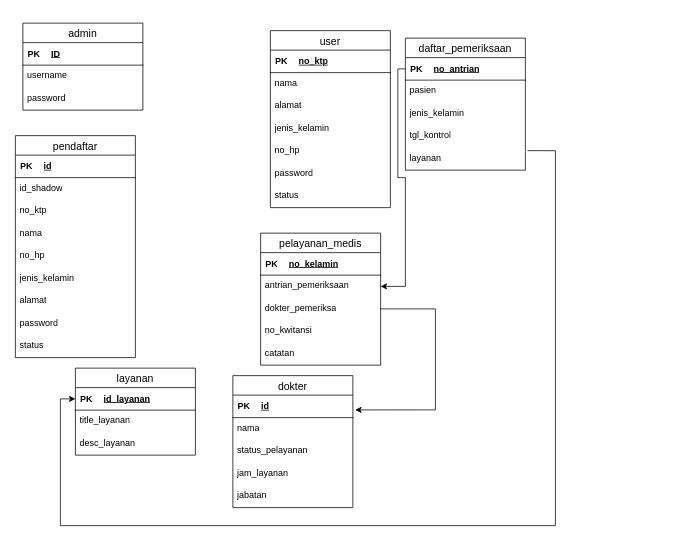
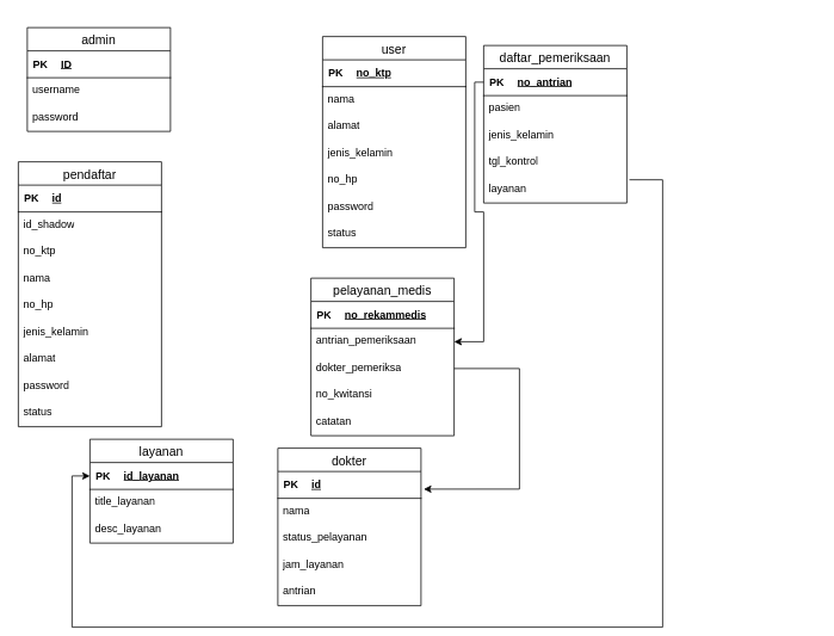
  <mxCell id="0" />
  <mxCell id="1" parent="0" />
  <mxCell id="2" value="" style="group" connectable="0" vertex="1" parent="1"><mxGeometry x="30" y="20" width="880" height="646" as="geometry" /></mxCell>
  <mxCell id="3" value="admin" style="swimlane;fontStyle=0;childLayout=stackLayout;horizontal=1;startSize=26;horizontalStack=0;resizeParent=1;resizeParentMax=0;resizeLast=0;collapsible=1;marginBottom=0;align=center;fontSize=14;" vertex="1" parent="2"><mxGeometry y="10" width="160" height="116" as="geometry" /></mxCell>
  <mxCell id="4" value="" style="shape=table;startSize=0;container=1;collapsible=1;childLayout=tableLayout;fixedRows=1;rowLines=0;fontStyle=0;align=center;resizeLast=1;strokeColor=none;fillColor=none;collapsible=0;" vertex="1" parent="3"><mxGeometry y="26" width="160" height="30" as="geometry" /></mxCell>
  <mxCell id="5" value="" style="shape=tableRow;horizontal=0;startSize=0;swimlaneHead=0;swimlaneBody=0;fillColor=none;collapsible=0;dropTarget=0;points=[[0,0.5],[1,0.5]];portConstraint=eastwest;top=0;left=0;right=0;bottom=1;" vertex="1" parent="4"><mxGeometry width="160" height="30" as="geometry" /></mxCell>
  <mxCell id="6" value="PK" style="shape=partialRectangle;connectable=0;fillColor=none;top=0;left=0;bottom=0;right=0;fontStyle=1;overflow=hidden;whiteSpace=wrap;html=1;" vertex="1" parent="5"><mxGeometry width="30" height="30" as="geometry"><mxRectangle width="30" height="30" as="alternateBounds" /></mxGeometry></mxCell>
  <mxCell id="7" value="ID" style="shape=partialRectangle;connectable=0;fillColor=none;top=0;left=0;bottom=0;right=0;align=left;spacingLeft=6;fontStyle=5;overflow=hidden;whiteSpace=wrap;html=1;" vertex="1" parent="5"><mxGeometry x="30" width="130" height="30" as="geometry"><mxRectangle width="130" height="30" as="alternateBounds" /></mxGeometry></mxCell>
  <mxCell id="8" value="username" style="text;strokeColor=none;fillColor=none;spacingLeft=4;spacingRight=4;overflow=hidden;rotatable=0;points=[[0,0.5],[1,0.5]];portConstraint=eastwest;fontSize=12;whiteSpace=wrap;html=1;" vertex="1" parent="3"><mxGeometry y="56" width="160" height="30" as="geometry" /></mxCell>
  <mxCell id="9" value="password" style="text;strokeColor=none;fillColor=none;spacingLeft=4;spacingRight=4;overflow=hidden;rotatable=0;points=[[0,0.5],[1,0.5]];portConstraint=eastwest;fontSize=12;whiteSpace=wrap;html=1;" vertex="1" parent="3"><mxGeometry y="86" width="160" height="30" as="geometry" /></mxCell>
  <mxCell id="10" value="pendaftar" style="swimlane;fontStyle=0;childLayout=stackLayout;horizontal=1;startSize=26;horizontalStack=0;resizeParent=1;resizeParentMax=0;resizeLast=0;collapsible=1;marginBottom=0;align=center;fontSize=14;" vertex="1" parent="2"><mxGeometry x="-10" y="160" width="160" height="296" as="geometry" /></mxCell>
  <mxCell id="11" value="" style="shape=table;startSize=0;container=1;collapsible=1;childLayout=tableLayout;fixedRows=1;rowLines=0;fontStyle=0;align=center;resizeLast=1;strokeColor=none;fillColor=none;collapsible=0;" vertex="1" parent="10"><mxGeometry y="26" width="160" height="30" as="geometry" /></mxCell>
  <mxCell id="12" value="" style="shape=tableRow;horizontal=0;startSize=0;swimlaneHead=0;swimlaneBody=0;fillColor=none;collapsible=0;dropTarget=0;points=[[0,0.5],[1,0.5]];portConstraint=eastwest;top=0;left=0;right=0;bottom=1;" vertex="1" parent="11"><mxGeometry width="160" height="30" as="geometry" /></mxCell>
  <mxCell id="13" value="PK" style="shape=partialRectangle;connectable=0;fillColor=none;top=0;left=0;bottom=0;right=0;fontStyle=1;overflow=hidden;whiteSpace=wrap;html=1;" vertex="1" parent="12"><mxGeometry width="30" height="30" as="geometry"><mxRectangle width="30" height="30" as="alternateBounds" /></mxGeometry></mxCell>
  <mxCell id="14" value="id" style="shape=partialRectangle;connectable=0;fillColor=none;top=0;left=0;bottom=0;right=0;align=left;spacingLeft=6;fontStyle=5;overflow=hidden;whiteSpace=wrap;html=1;" vertex="1" parent="12"><mxGeometry x="30" width="130" height="30" as="geometry"><mxRectangle width="130" height="30" as="alternateBounds" /></mxGeometry></mxCell>
  <mxCell id="15" value="id_shadow" style="text;strokeColor=none;fillColor=none;spacingLeft=4;spacingRight=4;overflow=hidden;rotatable=0;points=[[0,0.5],[1,0.5]];portConstraint=eastwest;fontSize=12;whiteSpace=wrap;html=1;" vertex="1" parent="10"><mxGeometry y="56" width="160" height="30" as="geometry" /></mxCell>
  <mxCell id="16" value="no_ktp" style="text;strokeColor=none;fillColor=none;spacingLeft=4;spacingRight=4;overflow=hidden;rotatable=0;points=[[0,0.5],[1,0.5]];portConstraint=eastwest;fontSize=12;whiteSpace=wrap;html=1;" vertex="1" parent="10"><mxGeometry y="86" width="160" height="30" as="geometry" /></mxCell>
  <mxCell id="17" value="nama" style="text;strokeColor=none;fillColor=none;spacingLeft=4;spacingRight=4;overflow=hidden;rotatable=0;points=[[0,0.5],[1,0.5]];portConstraint=eastwest;fontSize=12;whiteSpace=wrap;html=1;" vertex="1" parent="10"><mxGeometry y="116" width="160" height="30" as="geometry" /></mxCell>
  <mxCell id="18" value="no_hp" style="text;strokeColor=none;fillColor=none;spacingLeft=4;spacingRight=4;overflow=hidden;rotatable=0;points=[[0,0.5],[1,0.5]];portConstraint=eastwest;fontSize=12;whiteSpace=wrap;html=1;" vertex="1" parent="10"><mxGeometry y="146" width="160" height="30" as="geometry" /></mxCell>
  <mxCell id="19" value="jenis_kelamin" style="text;strokeColor=none;fillColor=none;spacingLeft=4;spacingRight=4;overflow=hidden;rotatable=0;points=[[0,0.5],[1,0.5]];portConstraint=eastwest;fontSize=12;whiteSpace=wrap;html=1;" vertex="1" parent="10"><mxGeometry y="176" width="160" height="30" as="geometry" /></mxCell>
  <mxCell id="20" value="alamat" style="text;strokeColor=none;fillColor=none;spacingLeft=4;spacingRight=4;overflow=hidden;rotatable=0;points=[[0,0.5],[1,0.5]];portConstraint=eastwest;fontSize=12;whiteSpace=wrap;html=1;" vertex="1" parent="10"><mxGeometry y="206" width="160" height="30" as="geometry" /></mxCell>
  <mxCell id="21" value="password" style="text;strokeColor=none;fillColor=none;spacingLeft=4;spacingRight=4;overflow=hidden;rotatable=0;points=[[0,0.5],[1,0.5]];portConstraint=eastwest;fontSize=12;whiteSpace=wrap;html=1;" vertex="1" parent="10"><mxGeometry y="236" width="160" height="30" as="geometry" /></mxCell>
  <mxCell id="22" value="status" style="text;strokeColor=none;fillColor=none;spacingLeft=4;spacingRight=4;overflow=hidden;rotatable=0;points=[[0,0.5],[1,0.5]];portConstraint=eastwest;fontSize=12;whiteSpace=wrap;html=1;" vertex="1" parent="10"><mxGeometry y="266" width="160" height="30" as="geometry" /></mxCell>
  <mxCell id="23" value="user" style="swimlane;fontStyle=0;childLayout=stackLayout;horizontal=1;startSize=26;horizontalStack=0;resizeParent=1;resizeParentMax=0;resizeLast=0;collapsible=1;marginBottom=0;align=center;fontSize=14;" vertex="1" parent="2"><mxGeometry x="330" y="20" width="160" height="236" as="geometry" /></mxCell>
  <mxCell id="24" value="" style="shape=table;startSize=0;container=1;collapsible=1;childLayout=tableLayout;fixedRows=1;rowLines=0;fontStyle=0;align=center;resizeLast=1;strokeColor=none;fillColor=none;collapsible=0;" vertex="1" parent="23"><mxGeometry y="26" width="160" height="30" as="geometry" /></mxCell>
  <mxCell id="25" value="" style="shape=tableRow;horizontal=0;startSize=0;swimlaneHead=0;swimlaneBody=0;fillColor=none;collapsible=0;dropTarget=0;points=[[0,0.5],[1,0.5]];portConstraint=eastwest;top=0;left=0;right=0;bottom=1;" vertex="1" parent="24"><mxGeometry width="160" height="30" as="geometry" /></mxCell>
  <mxCell id="26" value="PK" style="shape=partialRectangle;connectable=0;fillColor=none;top=0;left=0;bottom=0;right=0;fontStyle=1;overflow=hidden;whiteSpace=wrap;html=1;" vertex="1" parent="25"><mxGeometry width="30" height="30" as="geometry"><mxRectangle width="30" height="30" as="alternateBounds" /></mxGeometry></mxCell>
  <mxCell id="27" value="no_ktp" style="shape=partialRectangle;connectable=0;fillColor=none;top=0;left=0;bottom=0;right=0;align=left;spacingLeft=6;fontStyle=5;overflow=hidden;whiteSpace=wrap;html=1;" vertex="1" parent="25"><mxGeometry x="30" width="130" height="30" as="geometry"><mxRectangle width="130" height="30" as="alternateBounds" /></mxGeometry></mxCell>
  <mxCell id="28" value="nama" style="text;strokeColor=none;fillColor=none;spacingLeft=4;spacingRight=4;overflow=hidden;rotatable=0;points=[[0,0.5],[1,0.5]];portConstraint=eastwest;fontSize=12;whiteSpace=wrap;html=1;" vertex="1" parent="23"><mxGeometry y="56" width="160" height="30" as="geometry" /></mxCell>
  <mxCell id="29" value="alamat" style="text;strokeColor=none;fillColor=none;spacingLeft=4;spacingRight=4;overflow=hidden;rotatable=0;points=[[0,0.5],[1,0.5]];portConstraint=eastwest;fontSize=12;whiteSpace=wrap;html=1;" vertex="1" parent="23"><mxGeometry y="86" width="160" height="30" as="geometry" /></mxCell>
  <mxCell id="30" value="jenis_kelamin" style="text;strokeColor=none;fillColor=none;spacingLeft=4;spacingRight=4;overflow=hidden;rotatable=0;points=[[0,0.5],[1,0.5]];portConstraint=eastwest;fontSize=12;whiteSpace=wrap;html=1;" vertex="1" parent="23"><mxGeometry y="116" width="160" height="30" as="geometry" /></mxCell>
  <mxCell id="31" value="no_hp" style="text;strokeColor=none;fillColor=none;spacingLeft=4;spacingRight=4;overflow=hidden;rotatable=0;points=[[0,0.5],[1,0.5]];portConstraint=eastwest;fontSize=12;whiteSpace=wrap;html=1;" vertex="1" parent="23"><mxGeometry y="146" width="160" height="30" as="geometry" /></mxCell>
  <mxCell id="32" value="password" style="text;strokeColor=none;fillColor=none;spacingLeft=4;spacingRight=4;overflow=hidden;rotatable=0;points=[[0,0.5],[1,0.5]];portConstraint=eastwest;fontSize=12;whiteSpace=wrap;html=1;" vertex="1" parent="23"><mxGeometry y="176" width="160" height="30" as="geometry" /></mxCell>
  <mxCell id="33" value="status" style="text;strokeColor=none;fillColor=none;spacingLeft=4;spacingRight=4;overflow=hidden;rotatable=0;points=[[0,0.5],[1,0.5]];portConstraint=eastwest;fontSize=12;whiteSpace=wrap;html=1;" vertex="1" parent="23"><mxGeometry y="206" width="160" height="30" as="geometry" /></mxCell>
  <mxCell id="34" value="pelayanan_medis" style="swimlane;fontStyle=0;childLayout=stackLayout;horizontal=1;startSize=26;horizontalStack=0;resizeParent=1;resizeParentMax=0;resizeLast=0;collapsible=1;marginBottom=0;align=center;fontSize=14;" vertex="1" parent="2"><mxGeometry x="317" y="290" width="160" height="176" as="geometry" /></mxCell>
  <mxCell id="35" value="" style="shape=table;startSize=0;container=1;collapsible=1;childLayout=tableLayout;fixedRows=1;rowLines=0;fontStyle=0;align=center;resizeLast=1;strokeColor=none;fillColor=none;collapsible=0;" vertex="1" parent="34"><mxGeometry y="26" width="160" height="30" as="geometry" /></mxCell>
  <mxCell id="36" value="" style="shape=tableRow;horizontal=0;startSize=0;swimlaneHead=0;swimlaneBody=0;fillColor=none;collapsible=0;dropTarget=0;points=[[0,0.5],[1,0.5]];portConstraint=eastwest;top=0;left=0;right=0;bottom=1;" vertex="1" parent="35"><mxGeometry width="160" height="30" as="geometry" /></mxCell>
  <mxCell id="37" value="PK" style="shape=partialRectangle;connectable=0;fillColor=none;top=0;left=0;bottom=0;right=0;fontStyle=1;overflow=hidden;whiteSpace=wrap;html=1;" vertex="1" parent="36"><mxGeometry width="30" height="30" as="geometry"><mxRectangle width="30" height="30" as="alternateBounds" /></mxGeometry></mxCell>
- <mxCell id="38" value="no_kelamin" style="shape=partialRectangle;connectable=0;fillColor=none;top=0;left=0;bottom=0;right=0;align=left;spacingLeft=6;fontStyle=5;overflow=hidden;whiteSpace=wrap;html=1;" vertex="1" parent="36"><mxGeometry x="30" width="130" height="30" as="geometry"><mxRectangle width="130" height="30" as="alternateBounds" /></mxGeometry></mxCell>
+ <mxCell id="38" value="no_rekammedis" style="shape=partialRectangle;connectable=0;fillColor=none;top=0;left=0;bottom=0;right=0;align=left;spacingLeft=6;fontStyle=5;overflow=hidden;whiteSpace=wrap;html=1;" vertex="1" parent="36"><mxGeometry x="30" width="130" height="30" as="geometry"><mxRectangle width="130" height="30" as="alternateBounds" /></mxGeometry></mxCell>
  <mxCell id="39" value="antrian_pemeriksaan" style="text;strokeColor=none;fillColor=none;spacingLeft=4;spacingRight=4;overflow=hidden;rotatable=0;points=[[0,0.5],[1,0.5]];portConstraint=eastwest;fontSize=12;whiteSpace=wrap;html=1;" vertex="1" parent="34"><mxGeometry y="56" width="160" height="30" as="geometry" /></mxCell>
  <mxCell id="40" value="dokter_pemeriksa" style="text;strokeColor=none;fillColor=none;spacingLeft=4;spacingRight=4;overflow=hidden;rotatable=0;points=[[0,0.5],[1,0.5]];portConstraint=eastwest;fontSize=12;whiteSpace=wrap;html=1;" vertex="1" parent="34"><mxGeometry y="86" width="160" height="30" as="geometry" /></mxCell>
  <mxCell id="41" value="no_kwitansi" style="text;strokeColor=none;fillColor=none;spacingLeft=4;spacingRight=4;overflow=hidden;rotatable=0;points=[[0,0.5],[1,0.5]];portConstraint=eastwest;fontSize=12;whiteSpace=wrap;html=1;" vertex="1" parent="34"><mxGeometry y="116" width="160" height="30" as="geometry" /></mxCell>
  <mxCell id="42" value="catatan" style="text;strokeColor=none;fillColor=none;spacingLeft=4;spacingRight=4;overflow=hidden;rotatable=0;points=[[0,0.5],[1,0.5]];portConstraint=eastwest;fontSize=12;whiteSpace=wrap;html=1;" vertex="1" parent="34"><mxGeometry y="146" width="160" height="30" as="geometry" /></mxCell>
  <mxCell id="43" value="layanan" style="swimlane;fontStyle=0;childLayout=stackLayout;horizontal=1;startSize=26;horizontalStack=0;resizeParent=1;resizeParentMax=0;resizeLast=0;collapsible=1;marginBottom=0;align=center;fontSize=14;" vertex="1" parent="2"><mxGeometry x="70" y="470" width="160" height="116" as="geometry" /></mxCell>
  <mxCell id="44" value="" style="shape=table;startSize=0;container=1;collapsible=1;childLayout=tableLayout;fixedRows=1;rowLines=0;fontStyle=0;align=center;resizeLast=1;strokeColor=none;fillColor=none;collapsible=0;" vertex="1" parent="43"><mxGeometry y="26" width="160" height="30" as="geometry" /></mxCell>
  <mxCell id="45" value="" style="shape=tableRow;horizontal=0;startSize=0;swimlaneHead=0;swimlaneBody=0;fillColor=none;collapsible=0;dropTarget=0;points=[[0,0.5],[1,0.5]];portConstraint=eastwest;top=0;left=0;right=0;bottom=1;" vertex="1" parent="44"><mxGeometry width="160" height="30" as="geometry" /></mxCell>
  <mxCell id="46" value="PK" style="shape=partialRectangle;connectable=0;fillColor=none;top=0;left=0;bottom=0;right=0;fontStyle=1;overflow=hidden;whiteSpace=wrap;html=1;" vertex="1" parent="45"><mxGeometry width="30" height="30" as="geometry"><mxRectangle width="30" height="30" as="alternateBounds" /></mxGeometry></mxCell>
  <mxCell id="47" value="id_layanan" style="shape=partialRectangle;connectable=0;fillColor=none;top=0;left=0;bottom=0;right=0;align=left;spacingLeft=6;fontStyle=5;overflow=hidden;whiteSpace=wrap;html=1;" vertex="1" parent="45"><mxGeometry x="30" width="130" height="30" as="geometry"><mxRectangle width="130" height="30" as="alternateBounds" /></mxGeometry></mxCell>
  <mxCell id="48" value="title_layanan" style="text;strokeColor=none;fillColor=none;spacingLeft=4;spacingRight=4;overflow=hidden;rotatable=0;points=[[0,0.5],[1,0.5]];portConstraint=eastwest;fontSize=12;whiteSpace=wrap;html=1;" vertex="1" parent="43"><mxGeometry y="56" width="160" height="30" as="geometry" /></mxCell>
  <mxCell id="49" value="desc_layanan" style="text;strokeColor=none;fillColor=none;spacingLeft=4;spacingRight=4;overflow=hidden;rotatable=0;points=[[0,0.5],[1,0.5]];portConstraint=eastwest;fontSize=12;whiteSpace=wrap;html=1;" vertex="1" parent="43"><mxGeometry y="86" width="160" height="30" as="geometry" /></mxCell>
  <mxCell id="50" value="dokter" style="swimlane;fontStyle=0;childLayout=stackLayout;horizontal=1;startSize=26;horizontalStack=0;resizeParent=1;resizeParentMax=0;resizeLast=0;collapsible=1;marginBottom=0;align=center;fontSize=14;" vertex="1" parent="2"><mxGeometry x="280" y="480" width="160" height="176" as="geometry" /></mxCell>
  <mxCell id="51" value="" style="shape=table;startSize=0;container=1;collapsible=1;childLayout=tableLayout;fixedRows=1;rowLines=0;fontStyle=0;align=center;resizeLast=1;strokeColor=none;fillColor=none;collapsible=0;" vertex="1" parent="50"><mxGeometry y="26" width="160" height="30" as="geometry" /></mxCell>
  <mxCell id="52" value="" style="shape=tableRow;horizontal=0;startSize=0;swimlaneHead=0;swimlaneBody=0;fillColor=none;collapsible=0;dropTarget=0;points=[[0,0.5],[1,0.5]];portConstraint=eastwest;top=0;left=0;right=0;bottom=1;" vertex="1" parent="51"><mxGeometry width="160" height="30" as="geometry" /></mxCell>
  <mxCell id="53" value="PK" style="shape=partialRectangle;connectable=0;fillColor=none;top=0;left=0;bottom=0;right=0;fontStyle=1;overflow=hidden;whiteSpace=wrap;html=1;" vertex="1" parent="52"><mxGeometry width="30" height="30" as="geometry"><mxRectangle width="30" height="30" as="alternateBounds" /></mxGeometry></mxCell>
  <mxCell id="54" value="id" style="shape=partialRectangle;connectable=0;fillColor=none;top=0;left=0;bottom=0;right=0;align=left;spacingLeft=6;fontStyle=5;overflow=hidden;whiteSpace=wrap;html=1;" vertex="1" parent="52"><mxGeometry x="30" width="130" height="30" as="geometry"><mxRectangle width="130" height="30" as="alternateBounds" /></mxGeometry></mxCell>
  <mxCell id="55" value="nama" style="text;strokeColor=none;fillColor=none;spacingLeft=4;spacingRight=4;overflow=hidden;rotatable=0;points=[[0,0.5],[1,0.5]];portConstraint=eastwest;fontSize=12;whiteSpace=wrap;html=1;" vertex="1" parent="50"><mxGeometry y="56" width="160" height="30" as="geometry" /></mxCell>
  <mxCell id="56" value="status_pelayanan" style="text;strokeColor=none;fillColor=none;spacingLeft=4;spacingRight=4;overflow=hidden;rotatable=0;points=[[0,0.5],[1,0.5]];portConstraint=eastwest;fontSize=12;whiteSpace=wrap;html=1;" vertex="1" parent="50"><mxGeometry y="86" width="160" height="30" as="geometry" /></mxCell>
  <mxCell id="57" value="jam_layanan" style="text;strokeColor=none;fillColor=none;spacingLeft=4;spacingRight=4;overflow=hidden;rotatable=0;points=[[0,0.5],[1,0.5]];portConstraint=eastwest;fontSize=12;whiteSpace=wrap;html=1;" vertex="1" parent="50"><mxGeometry y="116" width="160" height="30" as="geometry" /></mxCell>
- <mxCell id="58" value="jabatan" style="text;strokeColor=none;fillColor=none;spacingLeft=4;spacingRight=4;overflow=hidden;rotatable=0;points=[[0,0.5],[1,0.5]];portConstraint=eastwest;fontSize=12;whiteSpace=wrap;html=1;" vertex="1" parent="50"><mxGeometry y="146" width="160" height="30" as="geometry" /></mxCell>
+ <mxCell id="58" value="antrian" style="text;strokeColor=none;fillColor=none;spacingLeft=4;spacingRight=4;overflow=hidden;rotatable=0;points=[[0,0.5],[1,0.5]];portConstraint=eastwest;fontSize=12;whiteSpace=wrap;html=1;" vertex="1" parent="50"><mxGeometry y="146" width="160" height="30" as="geometry" /></mxCell>
  <mxCell id="59" style="edgeStyle=orthogonalEdgeStyle;rounded=0;orthogonalLoop=1;jettySize=auto;html=1;entryX=1.019;entryY=0.657;entryDx=0;entryDy=0;entryPerimeter=0;" edge="1" parent="2" source="40" target="52"><mxGeometry relative="1" as="geometry"><Array as="points"><mxPoint x="550" y="391" /><mxPoint x="550" y="526" /></Array></mxGeometry></mxCell>
  <mxCell id="60" value="daftar_pemeriksaan" style="swimlane;fontStyle=0;childLayout=stackLayout;horizontal=1;startSize=26;horizontalStack=0;resizeParent=1;resizeParentMax=0;resizeLast=0;collapsible=1;marginBottom=0;align=center;fontSize=14;" vertex="1" parent="2"><mxGeometry x="510" y="30" width="160" height="176" as="geometry" /></mxCell>
  <mxCell id="61" value="" style="shape=table;startSize=0;container=1;collapsible=1;childLayout=tableLayout;fixedRows=1;rowLines=0;fontStyle=0;align=center;resizeLast=1;strokeColor=none;fillColor=none;collapsible=0;" vertex="1" parent="60"><mxGeometry y="26" width="160" height="30" as="geometry" /></mxCell>
  <mxCell id="62" value="" style="shape=tableRow;horizontal=0;startSize=0;swimlaneHead=0;swimlaneBody=0;fillColor=none;collapsible=0;dropTarget=0;points=[[0,0.5],[1,0.5]];portConstraint=eastwest;top=0;left=0;right=0;bottom=1;" vertex="1" parent="61"><mxGeometry width="160" height="30" as="geometry" /></mxCell>
  <mxCell id="63" value="PK" style="shape=partialRectangle;connectable=0;fillColor=none;top=0;left=0;bottom=0;right=0;fontStyle=1;overflow=hidden;whiteSpace=wrap;html=1;" vertex="1" parent="62"><mxGeometry width="30" height="30" as="geometry"><mxRectangle width="30" height="30" as="alternateBounds" /></mxGeometry></mxCell>
  <mxCell id="64" value="no_antrian" style="shape=partialRectangle;connectable=0;fillColor=none;top=0;left=0;bottom=0;right=0;align=left;spacingLeft=6;fontStyle=5;overflow=hidden;whiteSpace=wrap;html=1;" vertex="1" parent="62"><mxGeometry x="30" width="130" height="30" as="geometry"><mxRectangle width="130" height="30" as="alternateBounds" /></mxGeometry></mxCell>
  <mxCell id="65" value="pasien" style="text;strokeColor=none;fillColor=none;spacingLeft=4;spacingRight=4;overflow=hidden;rotatable=0;points=[[0,0.5],[1,0.5]];portConstraint=eastwest;fontSize=12;whiteSpace=wrap;html=1;" vertex="1" parent="60"><mxGeometry y="56" width="160" height="30" as="geometry" /></mxCell>
  <mxCell id="66" value="jenis_kelamin" style="text;strokeColor=none;fillColor=none;spacingLeft=4;spacingRight=4;overflow=hidden;rotatable=0;points=[[0,0.5],[1,0.5]];portConstraint=eastwest;fontSize=12;whiteSpace=wrap;html=1;" vertex="1" parent="60"><mxGeometry y="86" width="160" height="30" as="geometry" /></mxCell>
  <mxCell id="67" value="tgl_kontrol" style="text;strokeColor=none;fillColor=none;spacingLeft=4;spacingRight=4;overflow=hidden;rotatable=0;points=[[0,0.5],[1,0.5]];portConstraint=eastwest;fontSize=12;whiteSpace=wrap;html=1;" vertex="1" parent="60"><mxGeometry y="116" width="160" height="30" as="geometry" /></mxCell>
  <mxCell id="68" value="layanan" style="text;strokeColor=none;fillColor=none;spacingLeft=4;spacingRight=4;overflow=hidden;rotatable=0;points=[[0,0.5],[1,0.5]];portConstraint=eastwest;fontSize=12;whiteSpace=wrap;html=1;" vertex="1" parent="60"><mxGeometry y="146" width="160" height="30" as="geometry" /></mxCell>
  <mxCell id="69" style="edgeStyle=orthogonalEdgeStyle;rounded=0;orthogonalLoop=1;jettySize=auto;html=1;entryX=0;entryY=0.5;entryDx=0;entryDy=0;exitX=1.018;exitY=0.135;exitDx=0;exitDy=0;exitPerimeter=0;" edge="1" parent="2" source="68" target="45"><mxGeometry relative="1" as="geometry"><mxPoint x="690" y="180" as="sourcePoint" /><Array as="points"><mxPoint x="710" y="180" /><mxPoint x="710" y="680" /><mxPoint x="50" y="680" /><mxPoint x="50" y="511" /></Array></mxGeometry></mxCell>
  <mxCell id="70" style="edgeStyle=orthogonalEdgeStyle;rounded=0;orthogonalLoop=1;jettySize=auto;html=1;entryX=1;entryY=0.5;entryDx=0;entryDy=0;" edge="1" parent="2" source="62" target="39"><mxGeometry relative="1" as="geometry"><Array as="points"><mxPoint x="500" y="71" /><mxPoint x="500" y="216" /><mxPoint x="510" y="216" /><mxPoint x="510" y="361" /></Array></mxGeometry></mxCell>
